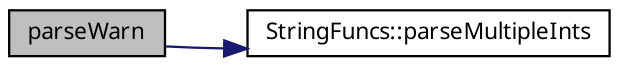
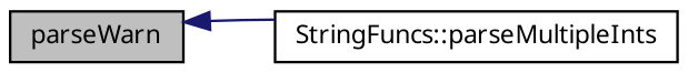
  digraph {
    rankdir=LR
    fontname="Noto Sans"
    node [color=black fontname="Noto Sans" fontsize=10 shape=record style=filled]
    n1 [fillcolor=grey75 fontcolor=black height=0.2 label=parseWarn width=0.4]
    n2 [fillcolor=white height=0.2 label="StringFuncs::parseMultipleInts" width=0.4]
-   n1 -> n2 [color=midnightblue fontname="Noto Sans" fontsize=10 labelfontname=Helvetica labelfontsize=10 style=solid]
+   n2 -> n1 [color=midnightblue fontname="Noto Sans" fontsize=10 labelfontname=Helvetica labelfontsize=10 style=solid]
  }
